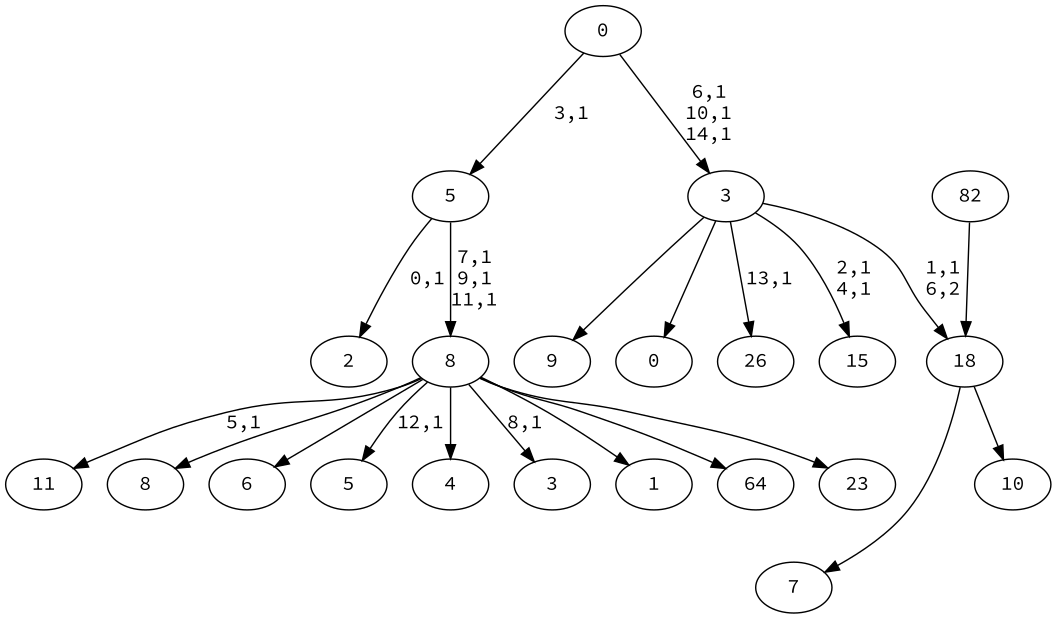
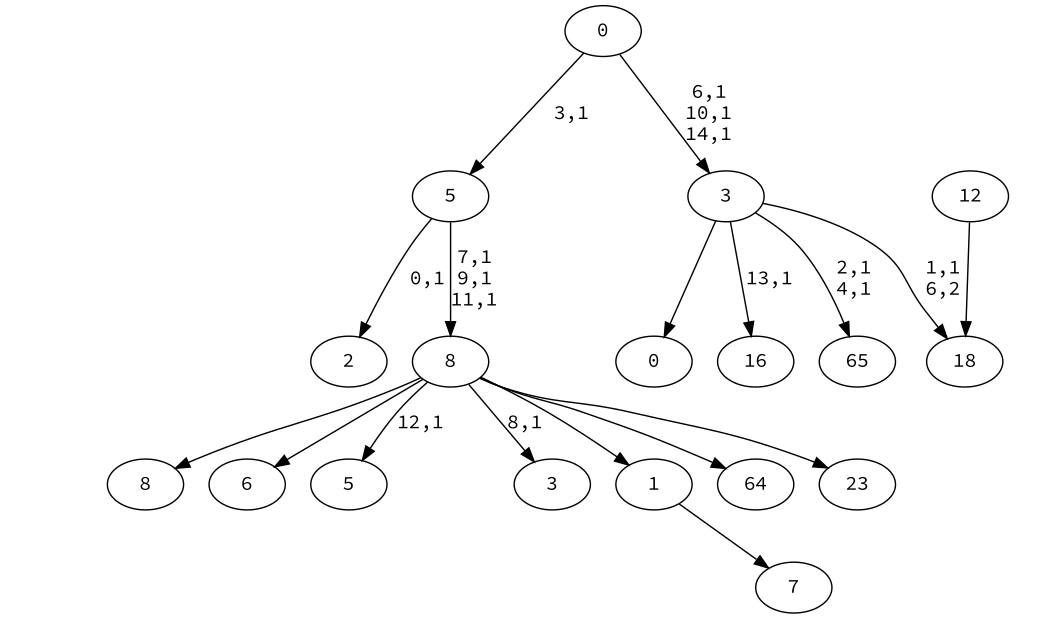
  digraph {
    fontname="Source Code Pro"
    node [fontname="Source Code Pro"]
    edge [fontname="Source Code Pro"]
-   n1 [label=26]
-   n2 [label=15]
+   n1 [label=16]
+   n2 [label=65]
    n3 [label=64]
    n4 [label=23]
-   n5 [label=82]
+   n5 [label=12]
    18
-   n7 [label=11]
-   n8 [label=10]
-   n9 [label=9]
    n10 [label=8]
    n11 [label=7]
    n12 [label=6]
    n13 [label=5]
-   n14 [label=4]
    n15 [label=3]
    n16 [label=2]
    n17 [label=1]
    8
    5
    n20 [label=0]
    3
    0
    n5 -> 18
-   18 -> n8
-   18 -> n11
+   n17 -> n11
    8 -> n3
    8 -> n4
-   8 -> n7 [label="5,1"]
    8 -> n10
    8 -> n12
    8 -> n13 [label="12,1"]
-   8 -> n14
    8 -> n15 [label="8,1"]
    8 -> n17
    5 -> n16 [label="0,1"]
    5 -> 8 [label="7,1\n9,1\n11,1"]
    3 -> n1 [label="13,1"]
    3 -> n2 [label="2,1\n4,1"]
    3 -> 18 [label="1,1\n6,2"]
-   3 -> n9
    3 -> n20
    0 -> 5 [label="3,1"]
    0 -> 3 [label="6,1\n10,1\n14,1"]
  }
